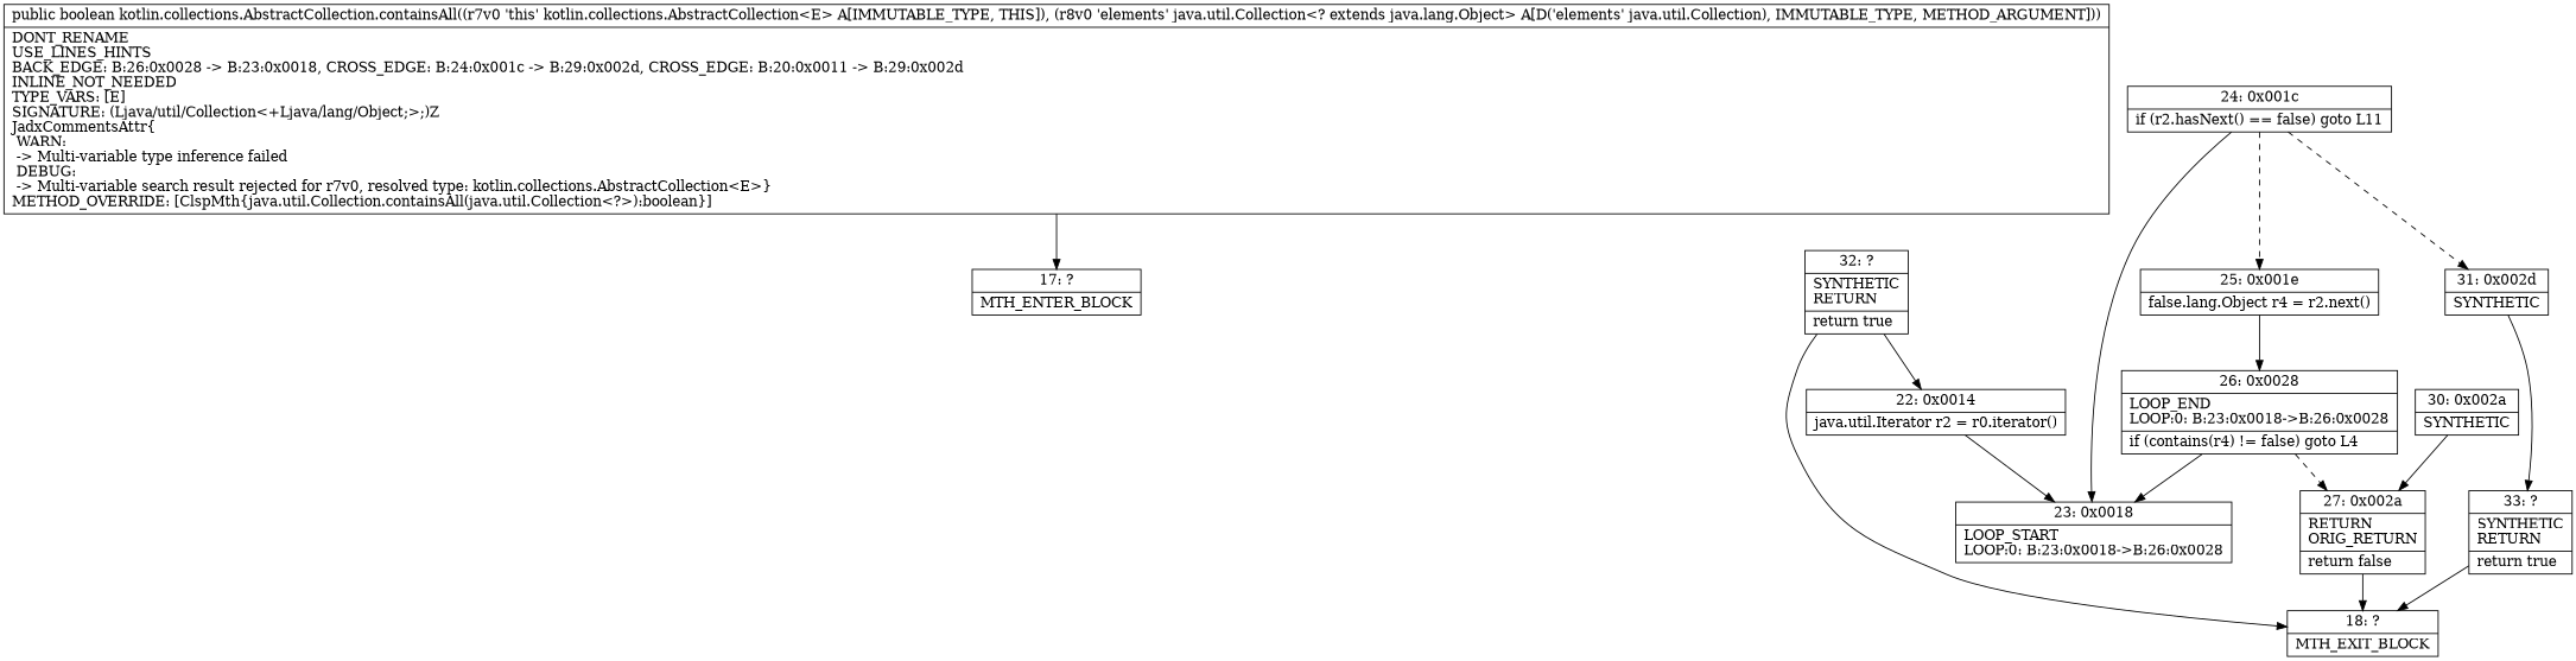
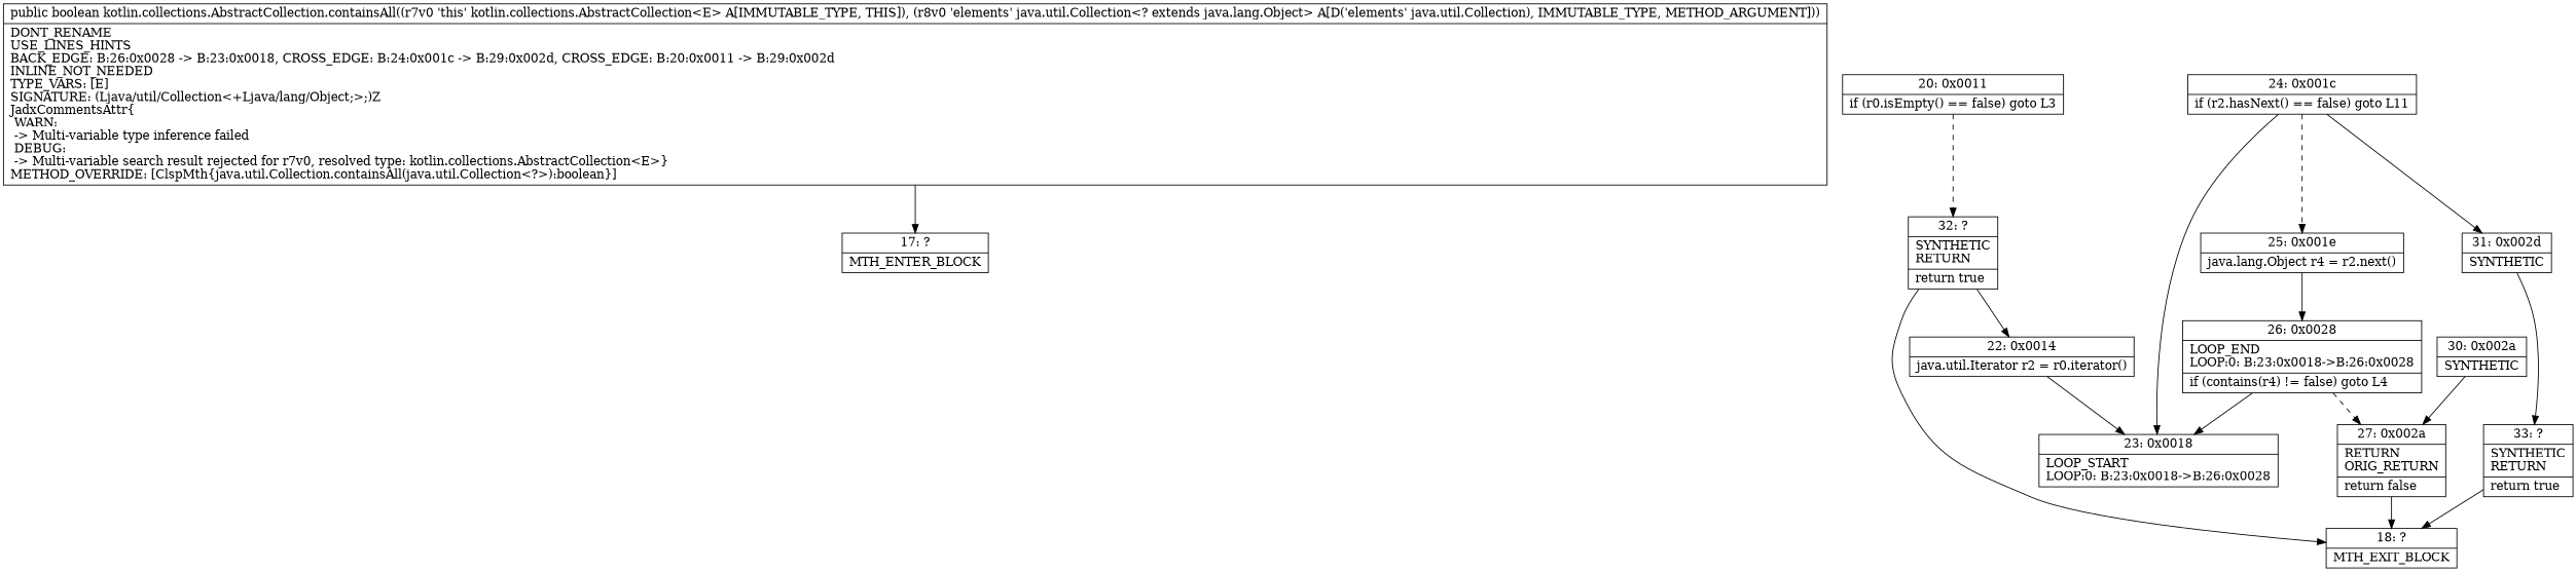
  digraph {
    node [shape=record]
    n1 [label="{17\:\ ?|MTH_ENTER_BLOCK\l}"]
+   n2 [label="{20\:\ 0x0011|if (r0.isEmpty() == false) goto L3\l}"]
    n3 [label="{32\:\ ?|SYNTHETIC\lRETURN\l|return true\l}"]
    n4 [label="{22\:\ 0x0014|java.util.Iterator r2 = r0.iterator()\l}"]
    n5 [label="{23\:\ 0x0018|LOOP_START\lLOOP:0: B:23:0x0018\-\>B:26:0x0028\l}"]
    n6 [label="{18\:\ ?|MTH_EXIT_BLOCK\l}"]
    n7 [label="{24\:\ 0x001c|if (r2.hasNext() == false) goto L11\l}"]
-   n8 [label="{25\:\ 0x001e|false.lang.Object r4 = r2.next()\l}"]
+   n8 [label="{25\:\ 0x001e|java.lang.Object r4 = r2.next()\l}"]
    n9 [label="{31\:\ 0x002d|SYNTHETIC\l}"]
    n10 [label="{26\:\ 0x0028|LOOP_END\lLOOP:0: B:23:0x0018\-\>B:26:0x0028\l|if (contains(r4) != false) goto L4\l}"]
    n11 [label="{33\:\ ?|SYNTHETIC\lRETURN\l|return true\l}"]
    n12 [label="{27\:\ 0x002a|RETURN\lORIG_RETURN\l|return false\l}"]
    n13 [label="{30\:\ 0x002a|SYNTHETIC\l}"]
    n14 [label="{public boolean kotlin.collections.AbstractCollection.containsAll((r7v0 'this' kotlin.collections.AbstractCollection\<E\> A[IMMUTABLE_TYPE, THIS]), (r8v0 'elements' java.util.Collection\<? extends java.lang.Object\> A[D('elements' java.util.Collection), IMMUTABLE_TYPE, METHOD_ARGUMENT]))  | DONT_RENAME\lUSE_LINES_HINTS\lBACK_EDGE: B:26:0x0028 \-\> B:23:0x0018, CROSS_EDGE: B:24:0x001c \-\> B:29:0x002d, CROSS_EDGE: B:20:0x0011 \-\> B:29:0x002d\lINLINE_NOT_NEEDED\lTYPE_VARS: [E]\lSIGNATURE: (Ljava\/util\/Collection\<+Ljava\/lang\/Object;\>;)Z\lJadxCommentsAttr\{\l WARN: \l \-\> Multi\-variable type inference failed\l DEBUG: \l \-\> Multi\-variable search result rejected for r7v0, resolved type: kotlin.collections.AbstractCollection\<E\>\}\lMETHOD_OVERRIDE: [ClspMth\{java.util.Collection.containsAll(java.util.Collection\<?\>):boolean\}]\l}"]
+   n2 -> n3 [style=dashed]
    n3 -> n4
    n3 -> n6
    n4 -> n5
    n7 -> n5
    n7 -> n8 [style=dashed]
-   n7 -> n9 [style=dashed]
+   n7 -> n9
    n8 -> n10
    n9 -> n11
    n10 -> n5
    n10 -> n12 [style=dashed]
    n11 -> n6
    n12 -> n6
    n13 -> n12
    n14 -> n1
  }
